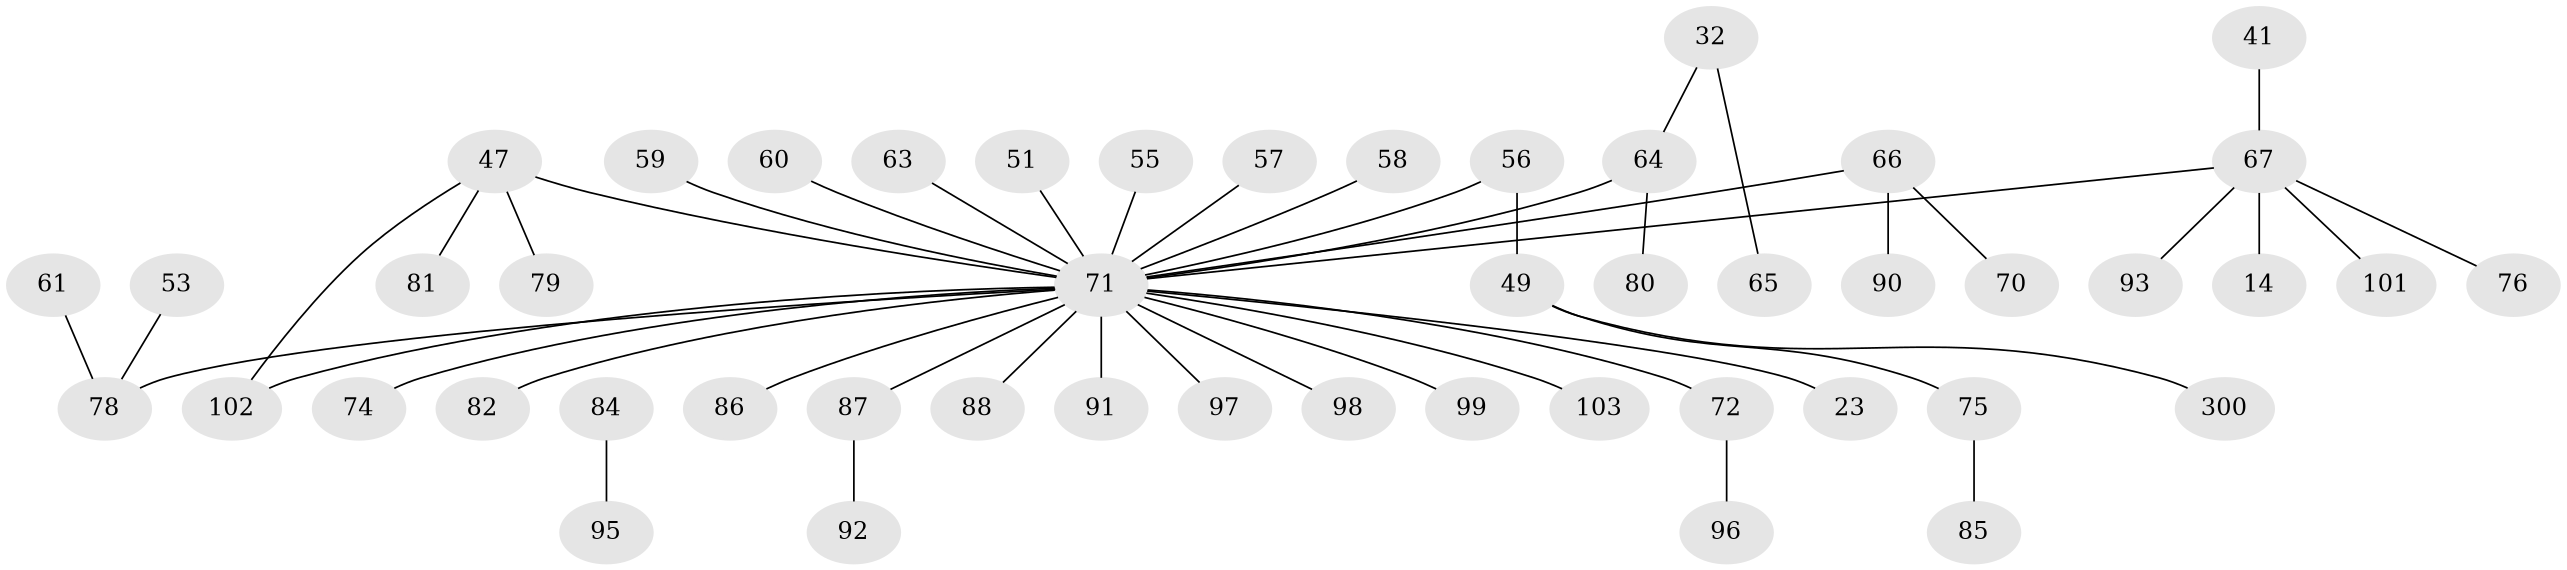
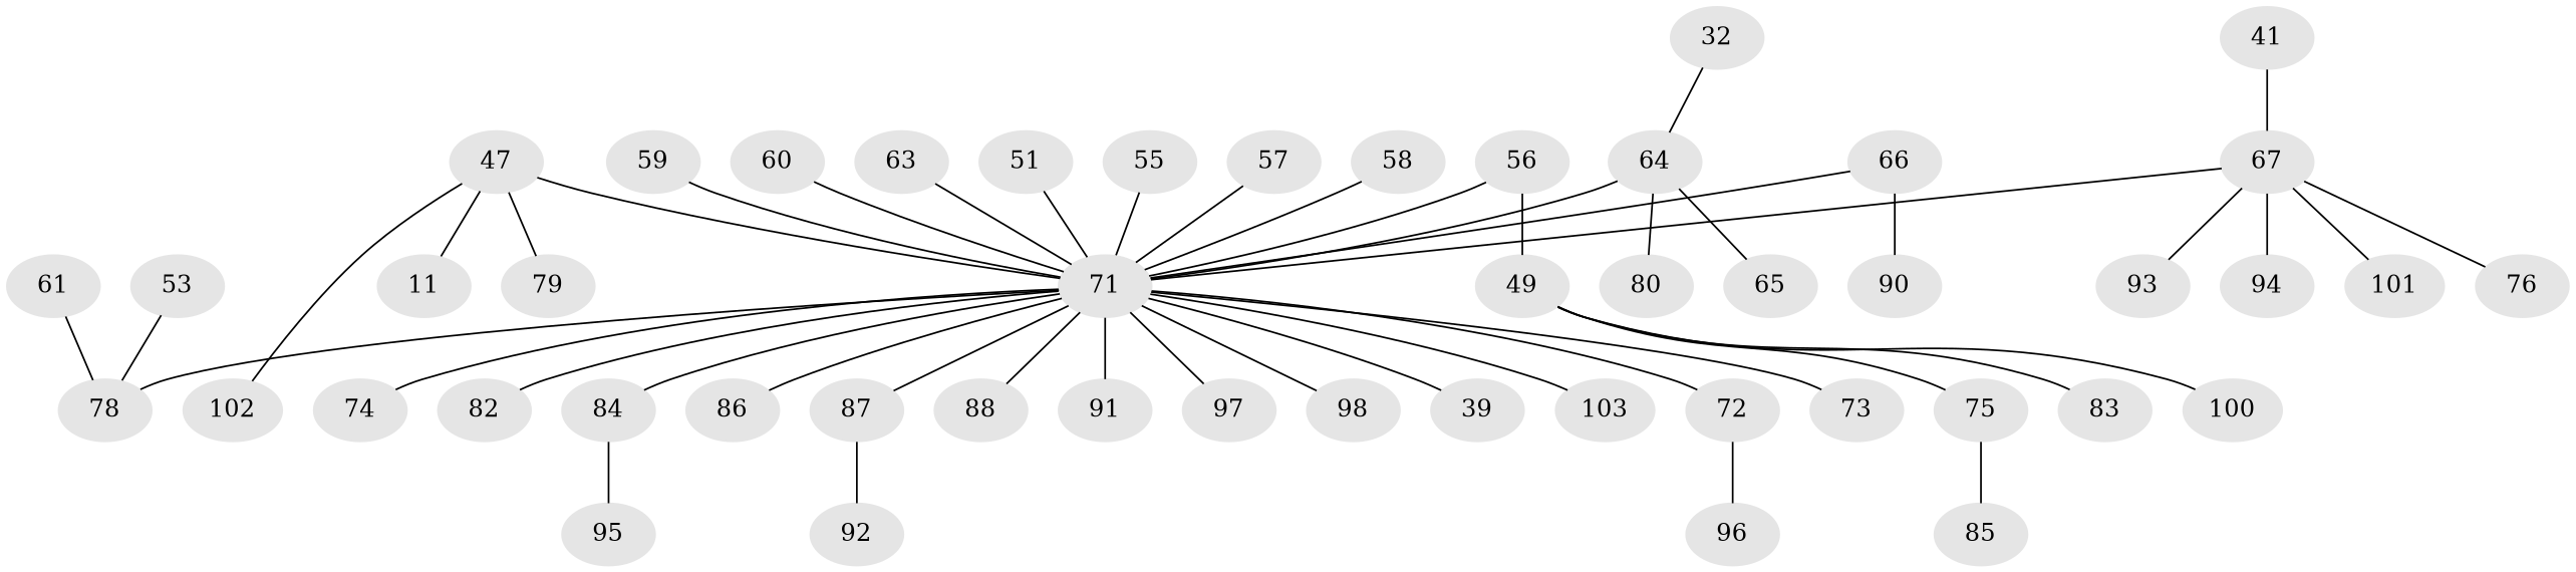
  graph {
    node [color=gray90 style=filled]
    67 [super="+34+43"]
    71 [super="+6+15+18+11+44+17+20+12+40+37+46+33+42+68+45+52"]
    76
    93
-   94 [label=14]
+   94
    101
    41
    72 [super="+25"]
-   73 [label=23]
+   73
    74
    78
    82
    84 [super="+77"]
    86
    87
    88 [super="+50"]
    91
    97
    98
-   99
+   99 [label=39]
    103
    47
    79
-   81
+   81 [label=11]
    102
    51
    53
    55
    56
    n30 [label=49]
    75
-   100 [label=300]
+   83
+   100
    57
    58
    59
    60
    61
    64 [super="+31+32+35+48+54"]
    65
    80
    n42 [label=32]
    63
    66 [super="+27"]
-   70
    90
    85
    96
    95
    92
    67 -- 71
    67 -- 76
    67 -- 93
    67 -- 94
    67 -- 101
    71 -- 72
    71 -- 73
    71 -- 74
    71 -- 78
    71 -- 82
-   71 -- 102
+   71 -- 84
    71 -- 86
    71 -- 87
    71 -- 88
    71 -- 91
    71 -- 97
    71 -- 98
    71 -- 99
    71 -- 103
    41 -- 67
    72 -- 96
    84 -- 95
    87 -- 92
    47 -- 71
    47 -- 79
    47 -- 81
    47 -- 102
    51 -- 71
    53 -- 78
    55 -- 71
    56 -- 71
    56 -- n30
    n30 -- 75
+   n30 -- 83
    n30 -- 100
    75 -- 85
    57 -- 71
    58 -- 71
    59 -- 71
    60 -- 71
    61 -- 78
    64 -- 71
-   n42 -- 65
+   64 -- 65
    64 -- 80
    n42 -- 64
    63 -- 71
    66 -- 71
-   66 -- 70
    66 -- 90
  }
